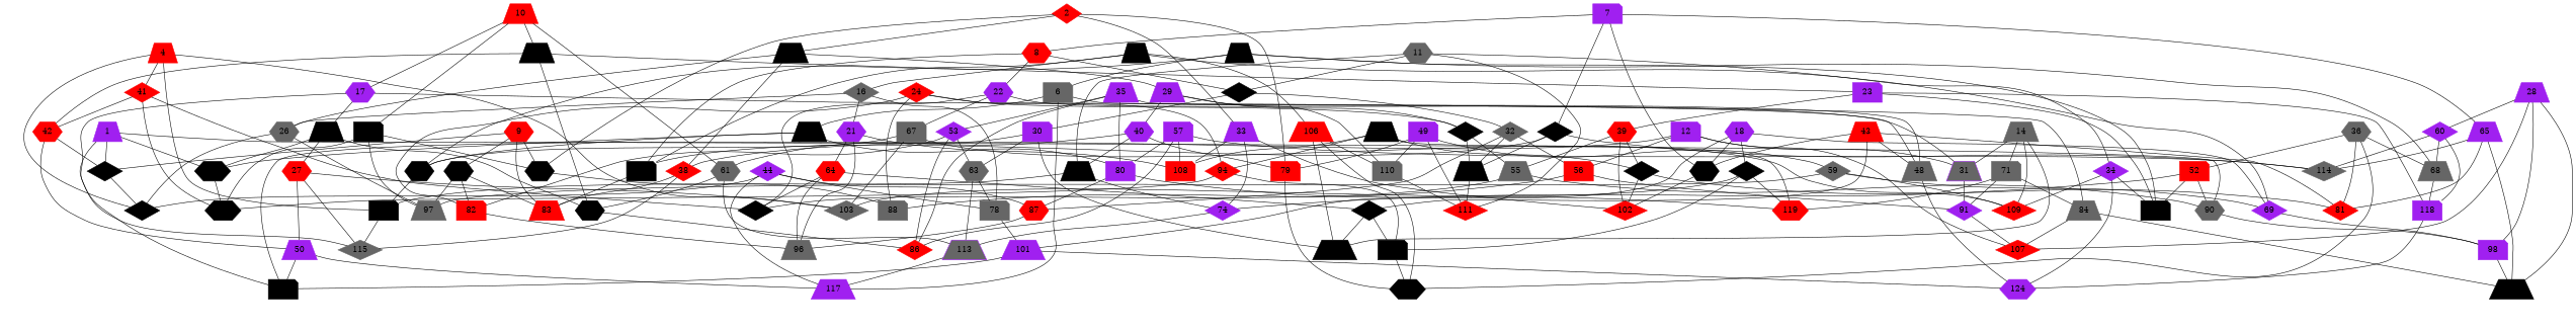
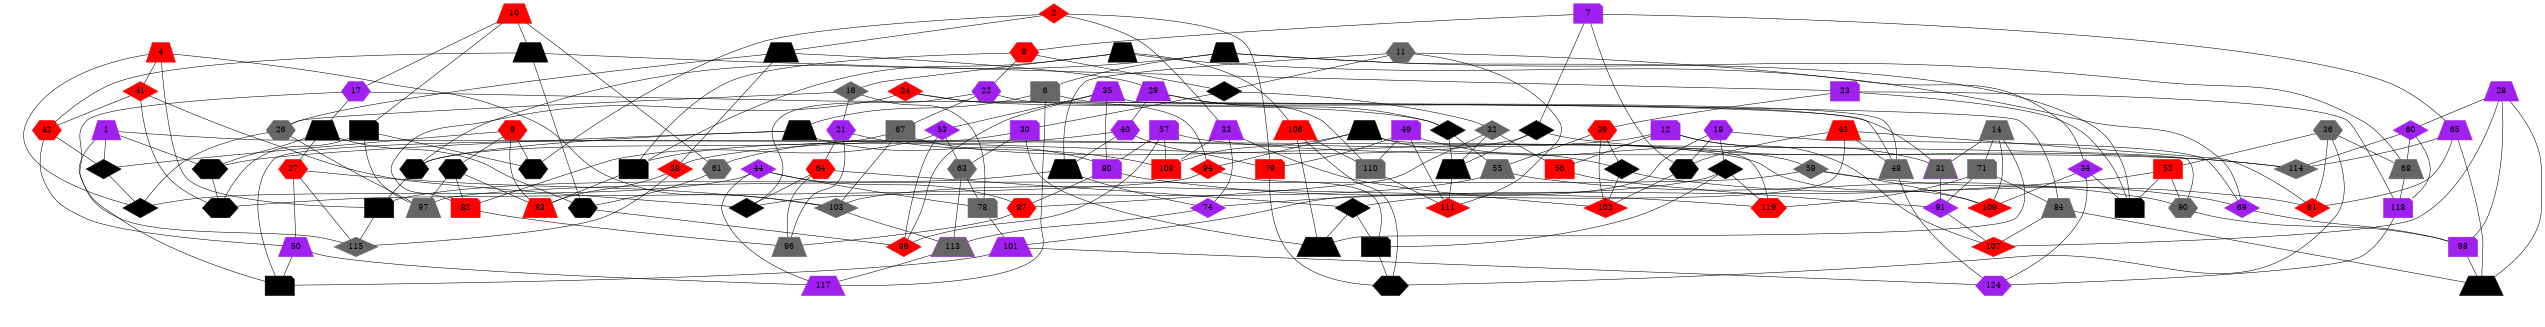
  graph {
    node [color=black shape=trapezium style=filled]
    1 [color=purple]
    76 [shape=diamond]
    90 [color=gray40 shape=hexagon]
    104 [shape=note]
    105 [shape=hexagon]
    77 [shape=diamond]
    98 [color=purple shape=note]
    116 [shape=hexagon]
    2 [color=red shape=diamond]
    20
    33 [color=purple]
    75 [shape=hexagon]
    79 [color=red shape=note]
    38 [color=red shape=diamond]
    26 [color=gray40 shape=hexagon]
    29 [color=purple]
    108 [color=red shape=note]
    74 [color=purple shape=diamond]
    102 [color=red shape=diamond]
-   88 [color=gray40 shape=note]
    112 [shape=hexagon]
    6 [color=gray40 shape=note]
    3
    68 [color=gray40]
    72 [shape=note]
    85 [shape=hexagon]
    48 [color=gray40]
    51
    117 [color=purple]
    118 [color=purple shape=note]
    92 [shape=note]
    4 [color=red]
    41 [color=red shape=diamond]
    103 [color=gray40 shape=diamond]
    42 [color=red shape=hexagon]
    93 [shape=diamond]
    115 [color=gray40 shape=diamond]
    16 [color=gray40 shape=diamond]
    5
    69 [color=purple shape=diamond]
    70 [shape=note]
    106 [color=red]
    21 [color=purple shape=hexagon]
    78 [color=gray40 shape=note]
    83 [color=red]
    121
    110 [color=gray40 shape=note]
    n48 [color=purple label=124 shape=hexagon]
    80 [color=purple shape=note]
    7 [color=purple shape=note]
    8 [color=red shape=hexagon]
    45 [shape=hexagon]
    62 [shape=diamond]
    65 [color=purple]
    15 [shape=diamond]
    22 [color=purple shape=hexagon]
    99
    114 [color=gray40 shape=diamond]
    100
    81 [color=red shape=diamond]
    30 [color=purple shape=note]
    32 [color=gray40 shape=diamond]
    31 [color=purple fillcolor=gray40]
    67 [color=gray40 shape=note]
    9 [color=red shape=hexagon]
    54 [shape=hexagon]
    82 [color=red shape=note]
    97 [color=gray40]
    10 [color=red]
    13
    17 [color=purple shape=hexagon]
    58 [shape=note]
    61 [color=gray40 shape=hexagon]
    23 [color=purple shape=note]
    66 [shape=hexagon]
    19
    84 [color=gray40]
    113 [color=purple fillcolor=gray40]
    11 [color=gray40 shape=hexagon]
    34 [color=purple shape=diamond]
    47
    111 [color=red shape=diamond]
    109 [color=red shape=diamond]
    12 [color=purple shape=note]
    56 [color=red shape=note]
    107 [color=red shape=diamond]
    91 [color=purple shape=diamond]
    39 [color=red shape=hexagon]
    50 [color=purple]
    86 [color=red shape=diamond]
    14 [color=gray40]
    71 [color=gray40 shape=note]
    119 [color=red shape=hexagon]
    63 [color=gray40 shape=hexagon]
    87 [color=red shape=hexagon]
    64 [color=red shape=hexagon]
    96 [color=gray40]
    101 [color=purple]
    27 [color=red shape=hexagon]
    18 [color=purple shape=hexagon]
    46 [shape=diamond]
    95 [shape=note]
    37 [shape=diamond]
    40 [color=purple shape=hexagon]
    89 [shape=diamond]
    73 [shape=diamond]
    55 [color=gray40]
    24 [color=red shape=diamond]
    94 [color=red shape=diamond]
    25
    28 [color=purple]
    60 [color=purple shape=diamond]
    35 [color=purple]
    53 [color=purple shape=diamond]
    36 [color=gray40 shape=hexagon]
    52 [color=red shape=note]
    43 [color=red]
    44 [color=purple shape=diamond]
    49 [color=purple shape=note]
    59 [color=gray40 shape=diamond]
    57 [color=purple shape=note]
    1 -- 76
    1 -- 90
    1 -- 104
    1 -- 105
    76 -- 77
    90 -- 98
    105 -- 116
    98 -- 100
    2 -- 20
    2 -- 33
    2 -- 75
    2 -- 79
    20 -- 38
    20 -- 26
    20 -- 29
    33 -- 108
    33 -- 74
    33 -- 102
-   75 -- 88
    79 -- 112
    38 -- 115
    38 -- 83
    26 -- 77
    26 -- 97
    29 -- 110
    29 -- 37
    29 -- 40
    74 -- 113
    6 -- 48
    6 -- 51
    6 -- 117
    3 -- 6
    3 -- 68
    3 -- 72
    3 -- 85
    68 -- 118
    85 -- 92
    48 -- n48
    51 -- 105
    51 -- 85
    51 -- 80
    118 -- n48
    92 -- 115
    4 -- 77
    4 -- 92
    4 -- 41
    4 -- 103
    41 -- 116
    41 -- 42
    41 -- 93
    42 -- 76
    42 -- 50
    16 -- 26
    16 -- 21
    16 -- 78
    5 -- 16
    5 -- 69
    5 -- 70
    5 -- 106
    69 -- 98
    70 -- 83
    106 -- 112
    106 -- 121
    106 -- 110
    21 -- 108
    21 -- 64
    21 -- 96
    78 -- 101
    110 -- 111
    80 -- 119
    80 -- 87
    7 -- 8
    7 -- 45
    7 -- 62
    7 -- 65
    8 -- 70
    8 -- 15
    8 -- 22
    45 -- 102
    62 -- 70
    62 -- 99
    62 -- 114
    65 -- 114
    65 -- 100
    65 -- 81
    15 -- 30
    15 -- 32
    22 -- 93
    22 -- 31
    22 -- 67
    99 -- 111
    30 -- 104
    30 -- 121
    30 -- 63
    32 -- 99
    32 -- 56
    32 -- 87
    31 -- 91
    67 -- 85
    67 -- 103
    67 -- 109
    9 -- 76
    9 -- 75
    9 -- 83
    9 -- 54
    54 -- 83
    54 -- 82
    54 -- 97
    82 -- 96
    10 -- 13
    10 -- 17
    10 -- 58
    10 -- 61
    13 -- 42
    13 -- 23
    13 -- 66
    17 -- 115
    17 -- 19
    17 -- 84
    58 -- 116
    58 -- 75
    58 -- 97
    61 -- 66
-   61 -- 113
+   103 -- 113
    23 -- 72
    23 -- 118
    23 -- 39
    66 -- 86
    19 -- 105
    19 -- 66
    19 -- 27
    84 -- 100
    84 -- 107
    113 -- 117
    11 -- 15
    11 -- 34
    11 -- 47
    11 -- 111
    34 -- 72
    34 -- n48
    34 -- 109
    47 -- 74
    47 -- 92
    12 -- 38
    12 -- 31
    12 -- 56
    12 -- 107
-   56 -- 88
    56 -- 91
    91 -- 107
    39 -- 102
    39 -- 73
    39 -- 55
    50 -- 104
    50 -- 117
    14 -- 121
    14 -- 31
    14 -- 109
    14 -- 71
    71 -- 84
    71 -- 91
    71 -- 119
    63 -- 78
    63 -- 113
    87 -- 96
    64 -- 93
    64 -- 96
    64 -- 89
    101 -- 104
    101 -- n48
    27 -- 103
    27 -- 115
    27 -- 50
    18 -- 69
    18 -- 45
    18 -- 101
    18 -- 46
    46 -- 103
    46 -- 119
    46 -- 95
    95 -- 112
    37 -- 99
    37 -- 55
    40 -- 79
    40 -- 61
    40 -- 47
    89 -- 121
    89 -- 95
    73 -- 102
    73 -- 81
    55 -- 90
    55 -- 93
-   24 -- 88
    24 -- 82
    24 -- 37
    24 -- 94
    94 -- 116
    94 -- 95
    25 -- 108
    25 -- 119
    25 -- 73
    25 -- 94
    28 -- 98
    28 -- 100
    28 -- 107
    28 -- 60
    60 -- 68
    60 -- 118
    60 -- 114
    35 -- 48
    35 -- 80
    35 -- 86
    35 -- 53
    53 -- 82
    53 -- 86
    53 -- 63
    36 -- 112
    36 -- 68
    36 -- 81
    36 -- 52
    52 -- 90
    52 -- 74
    52 -- 72
    43 -- 48
    43 -- 45
    43 -- 81
    43 -- 89
    44 -- 77
    44 -- 117
    44 -- 78
    44 -- 87
    49 -- 79
    49 -- 110
    49 -- 111
    49 -- 59
    59 -- 69
    59 -- 97
    59 -- 109
    57 -- 108
    57 -- 80
    57 -- 114
    57 -- 86
  }
